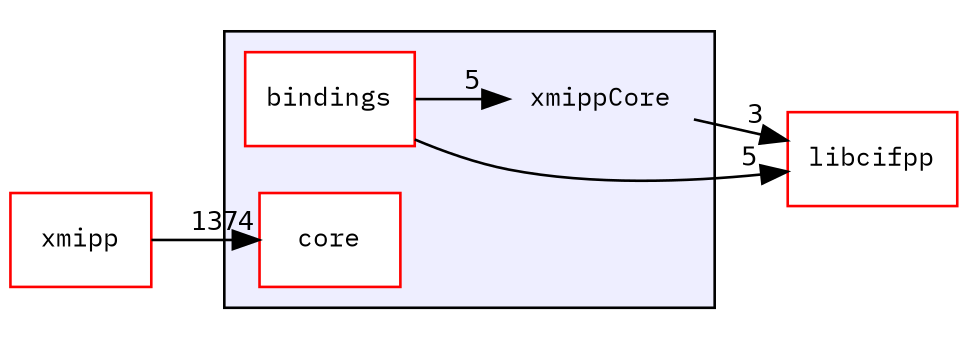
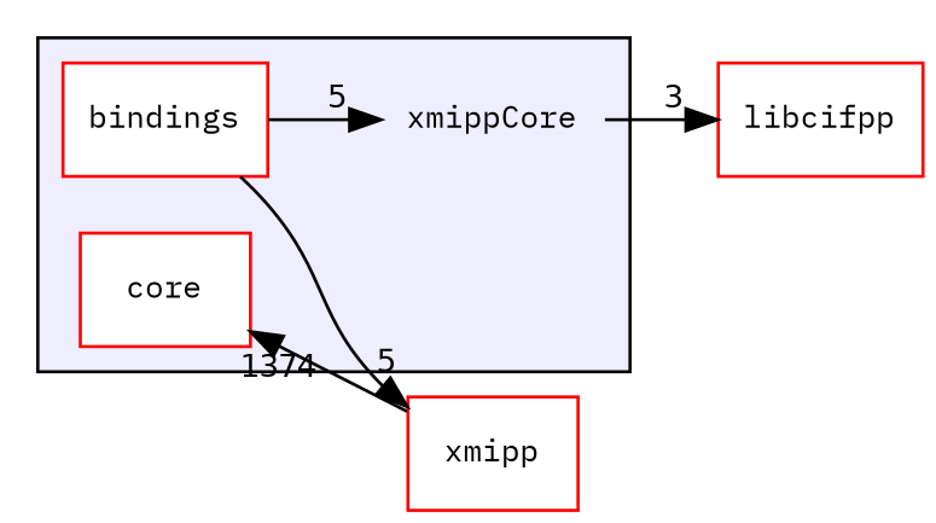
  digraph {
    compound=true
    fontname="IBM Plex Mono"
    rankdir=LR
    node [fontname="IBM Plex Mono" fontsize=10 shape=box color=red fillcolor=white style=filled]
    edge [fontname="IBM Plex Mono" headlabel=5 labeldistance=1.5 labelfontname=Helvetica labelfontsize=10]
    n1 [label=xmippCore shape=plaintext color="" fillcolor="" style=""]
    n2 [label=bindings]
    n3 [label=core]
    n4 [label=libcifpp]
    n5 [label=xmipp]
    subgraph cluster_1 {
      bgcolor="#eeeeff"
      pencolor=black
      n1
      n2
      n3
    }
    n1 -> n4 [headlabel=3]
    n2 -> n1
-   n2 -> n4
+   n2 -> n5
    n5 -> n3 [headlabel=1374]
  }
